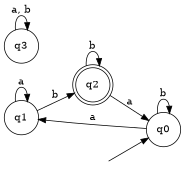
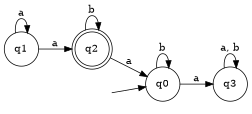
  digraph {
    rankdir=LR
    node [shape=circle]
    q1
    q2 [shape=doublecircle]
    q0
    q3
    _nil [style=invis shape=""]
    q1 -> q1 [label=a]
-   q1 -> q2 [label=b]
+   q1 -> q2 [label=a]
    q2 -> q2 [label=b]
    q2 -> q0 [label=a]
-   q0 -> q1 [label=a]
+   q0 -> q3 [label=a]
    q0 -> q0 [label=b]
    q3 -> q3 [label="a, b"]
    _nil -> q0
  }
